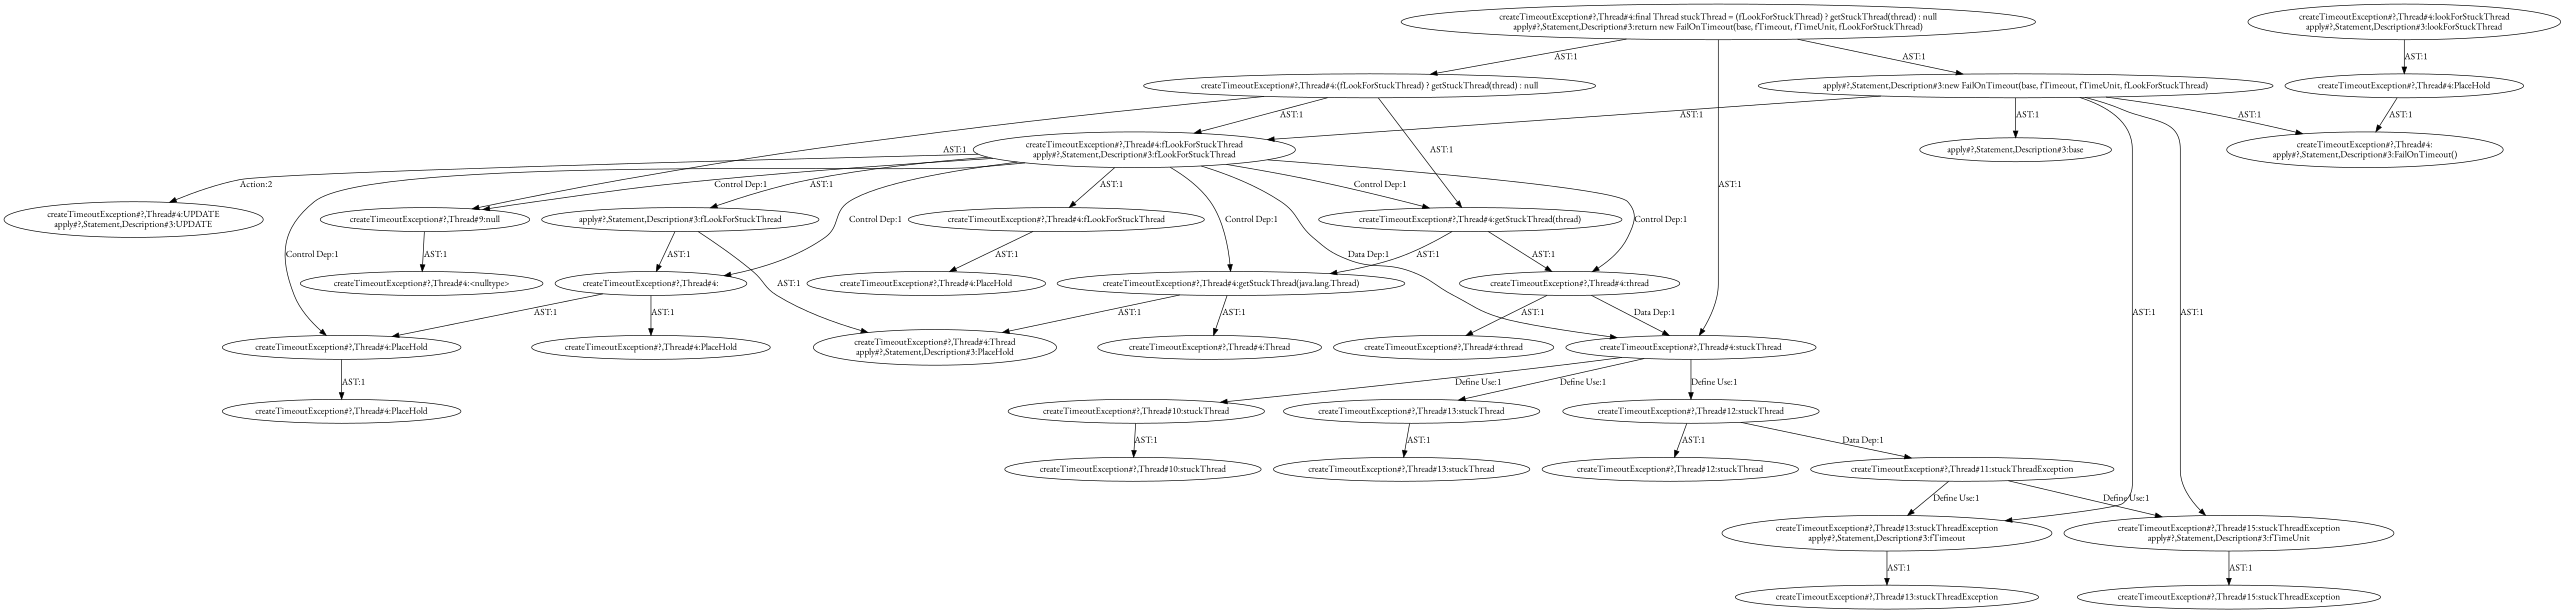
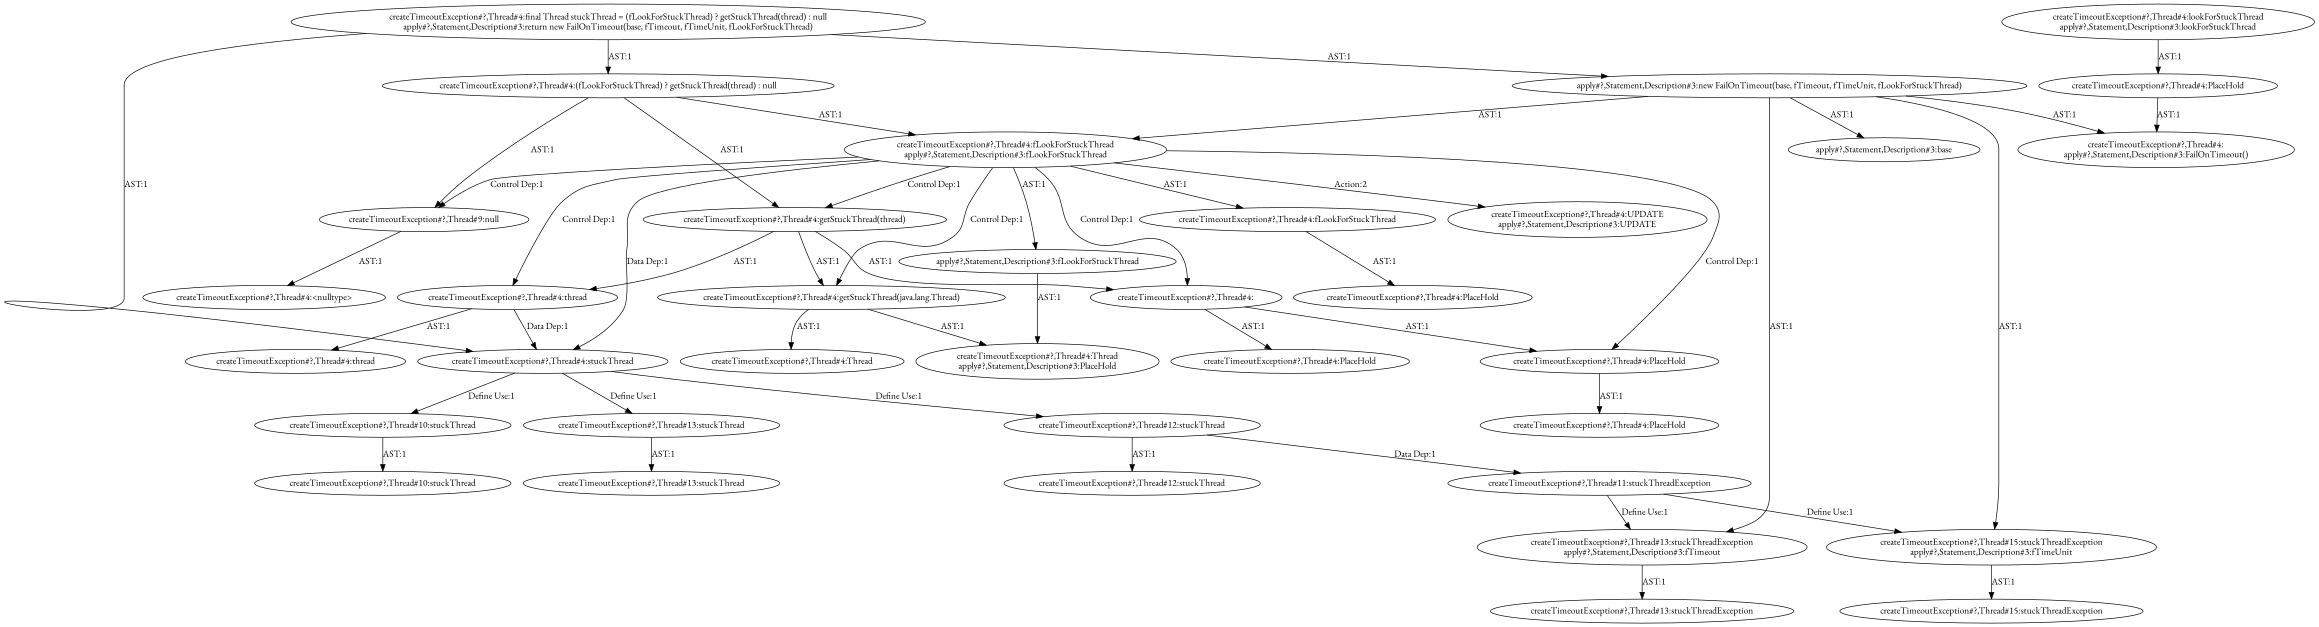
  digraph {
    fontname="EB Garamond"
    node [fontname="EB Garamond" shape=ellipse]
    edge [fontname="EB Garamond"]
    n1 [label="createTimeoutException#?,Thread#4:UPDATE\napply#?,Statement,Description#3:UPDATE"]
    n2 [label="createTimeoutException#?,Thread#4:fLookForStuckThread\napply#?,Statement,Description#3:fLookForStuckThread"]
    n3 [label="createTimeoutException#?,Thread#4:getStuckThread(thread)"]
    n4 [label="createTimeoutException#?,Thread#4:getStuckThread(java.lang.Thread)"]
    n5 [label="createTimeoutException#?,Thread#4:"]
    n6 [label="createTimeoutException#?,Thread#4:PlaceHold"]
    n7 [label="createTimeoutException#?,Thread#4:thread"]
    n8 [label="createTimeoutException#?,Thread#9:null"]
    n9 [label="createTimeoutException#?,Thread#4:stuckThread"]
    n10 [label="createTimeoutException#?,Thread#4:fLookForStuckThread"]
    n11 [label="apply#?,Statement,Description#3:fLookForStuckThread"]
    n12 [label="createTimeoutException#?,Thread#4:Thread\napply#?,Statement,Description#3:PlaceHold"]
    n13 [label="createTimeoutException#?,Thread#4:Thread"]
    n14 [label="createTimeoutException#?,Thread#4:PlaceHold"]
    n15 [label="createTimeoutException#?,Thread#4:PlaceHold"]
    n16 [label="createTimeoutException#?,Thread#4:thread"]
    n17 [label="createTimeoutException#?,Thread#4:<nulltype>"]
    n18 [label="createTimeoutException#?,Thread#10:stuckThread"]
    n19 [label="createTimeoutException#?,Thread#12:stuckThread"]
    n20 [label="createTimeoutException#?,Thread#13:stuckThread"]
    n21 [label="createTimeoutException#?,Thread#4:PlaceHold"]
    n22 [label="createTimeoutException#?,Thread#4:(fLookForStuckThread) ? getStuckThread(thread) : null"]
    n23 [label="createTimeoutException#?,Thread#4:final Thread stuckThread = (fLookForStuckThread) ? getStuckThread(thread) : null\napply#?,Statement,Description#3:return new FailOnTimeout(base, fTimeout, fTimeUnit, fLookForStuckThread)"]
    n24 [label="apply#?,Statement,Description#3:new FailOnTimeout(base, fTimeout, fTimeUnit, fLookForStuckThread)"]
    n25 [label="createTimeoutException#?,Thread#4:\napply#?,Statement,Description#3:FailOnTimeout()"]
    n26 [label="createTimeoutException#?,Thread#13:stuckThreadException\napply#?,Statement,Description#3:fTimeout"]
    n27 [label="createTimeoutException#?,Thread#15:stuckThreadException\napply#?,Statement,Description#3:fTimeUnit"]
    n28 [label="apply#?,Statement,Description#3:base"]
    n29 [label="createTimeoutException#?,Thread#4:lookForStuckThread\napply#?,Statement,Description#3:lookForStuckThread"]
    n30 [label="createTimeoutException#?,Thread#4:PlaceHold"]
    n31 [label="createTimeoutException#?,Thread#10:stuckThread"]
    n32 [label="createTimeoutException#?,Thread#12:stuckThread"]
    n33 [label="createTimeoutException#?,Thread#11:stuckThreadException"]
    n34 [label="createTimeoutException#?,Thread#13:stuckThreadException"]
    n35 [label="createTimeoutException#?,Thread#15:stuckThreadException"]
    n36 [label="createTimeoutException#?,Thread#13:stuckThread"]
    n2 -> n1 [label="Action:2"]
    n2 -> n3 [label="Control Dep:1"]
    n2 -> n4 [label="Control Dep:1"]
    n2 -> n5 [label="Control Dep:1"]
    n2 -> n6 [label="Control Dep:1"]
    n2 -> n7 [label="Control Dep:1"]
    n2 -> n8 [label="Control Dep:1"]
    n2 -> n9 [label="Data Dep:1"]
    n2 -> n10 [label="AST:1"]
    n2 -> n11 [label="AST:1"]
    n3 -> n4 [label="AST:1"]
-   n11 -> n5 [label="AST:1"]
+   n3 -> n5 [label="AST:1"]
    n3 -> n7 [label="AST:1"]
    n4 -> n12 [label="AST:1"]
    n4 -> n13 [label="AST:1"]
    n5 -> n6 [label="AST:1"]
    n5 -> n14 [label="AST:1"]
    n6 -> n15 [label="AST:1"]
    n7 -> n9 [label="Data Dep:1"]
    n7 -> n16 [label="AST:1"]
    n8 -> n17 [label="AST:1"]
    n9 -> n18 [label="Define Use:1"]
    n9 -> n19 [label="Define Use:1"]
    n9 -> n20 [label="Define Use:1"]
    n10 -> n21 [label="AST:1"]
    n11 -> n12 [label="AST:1"]
    n18 -> n31 [label="AST:1"]
    n19 -> n32 [label="AST:1"]
    n19 -> n33 [label="Data Dep:1"]
    n20 -> n36 [label="AST:1"]
    n22 -> n2 [label="AST:1"]
    n22 -> n3 [label="AST:1"]
    n22 -> n8 [label="AST:1"]
    n23 -> n9 [label="AST:1"]
    n23 -> n22 [label="AST:1"]
    n23 -> n24 [label="AST:1"]
    n24 -> n2 [label="AST:1"]
    n24 -> n25 [label="AST:1"]
    n24 -> n26 [label="AST:1"]
    n24 -> n27 [label="AST:1"]
    n24 -> n28 [label="AST:1"]
    n26 -> n34 [label="AST:1"]
    n27 -> n35 [label="AST:1"]
    n29 -> n30 [label="AST:1"]
    n30 -> n25 [label="AST:1"]
    n33 -> n26 [label="Define Use:1"]
    n33 -> n27 [label="Define Use:1"]
  }
